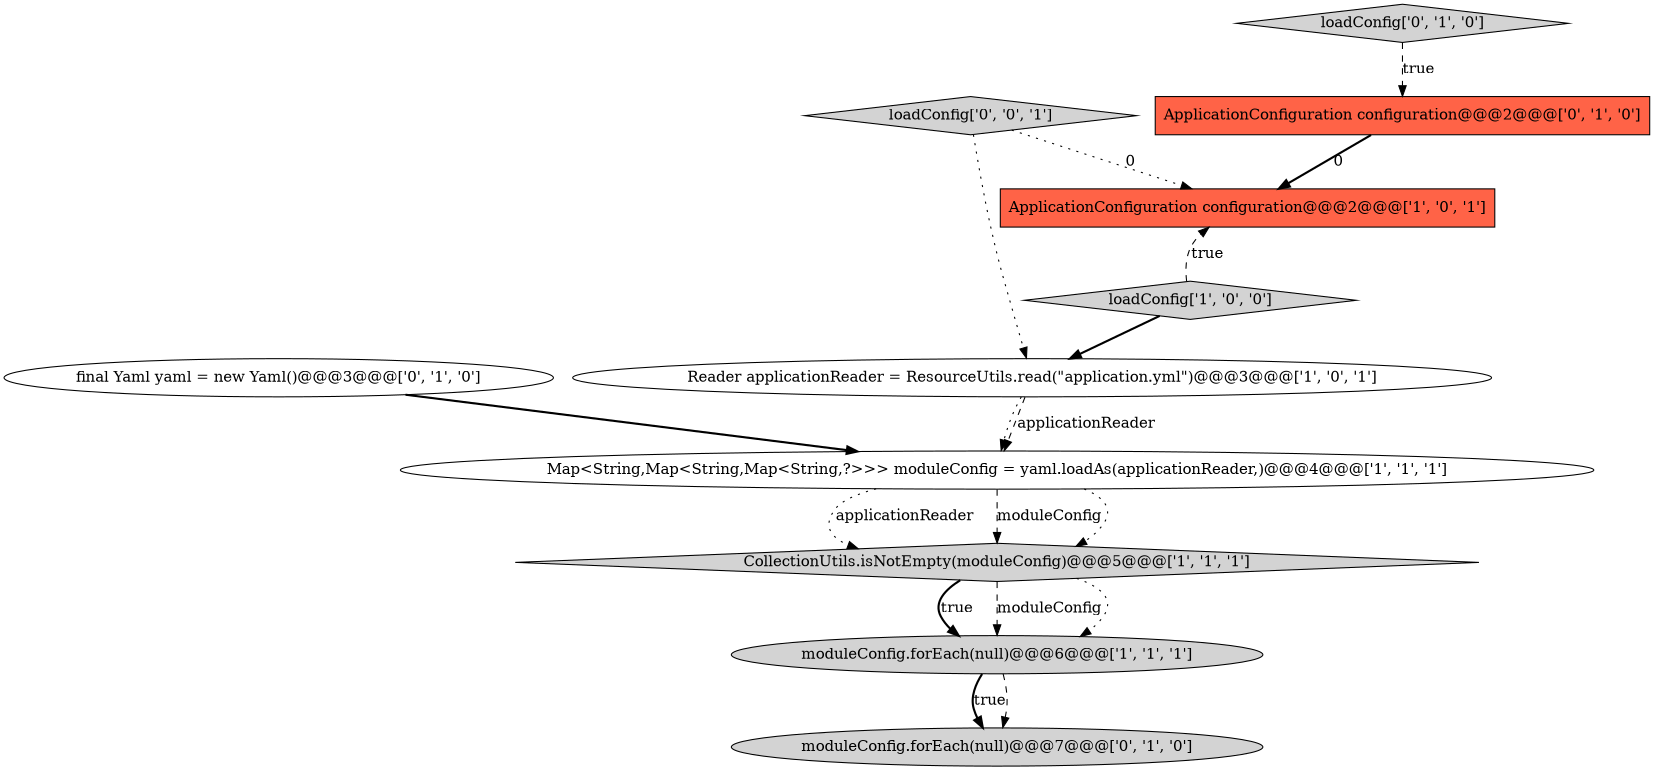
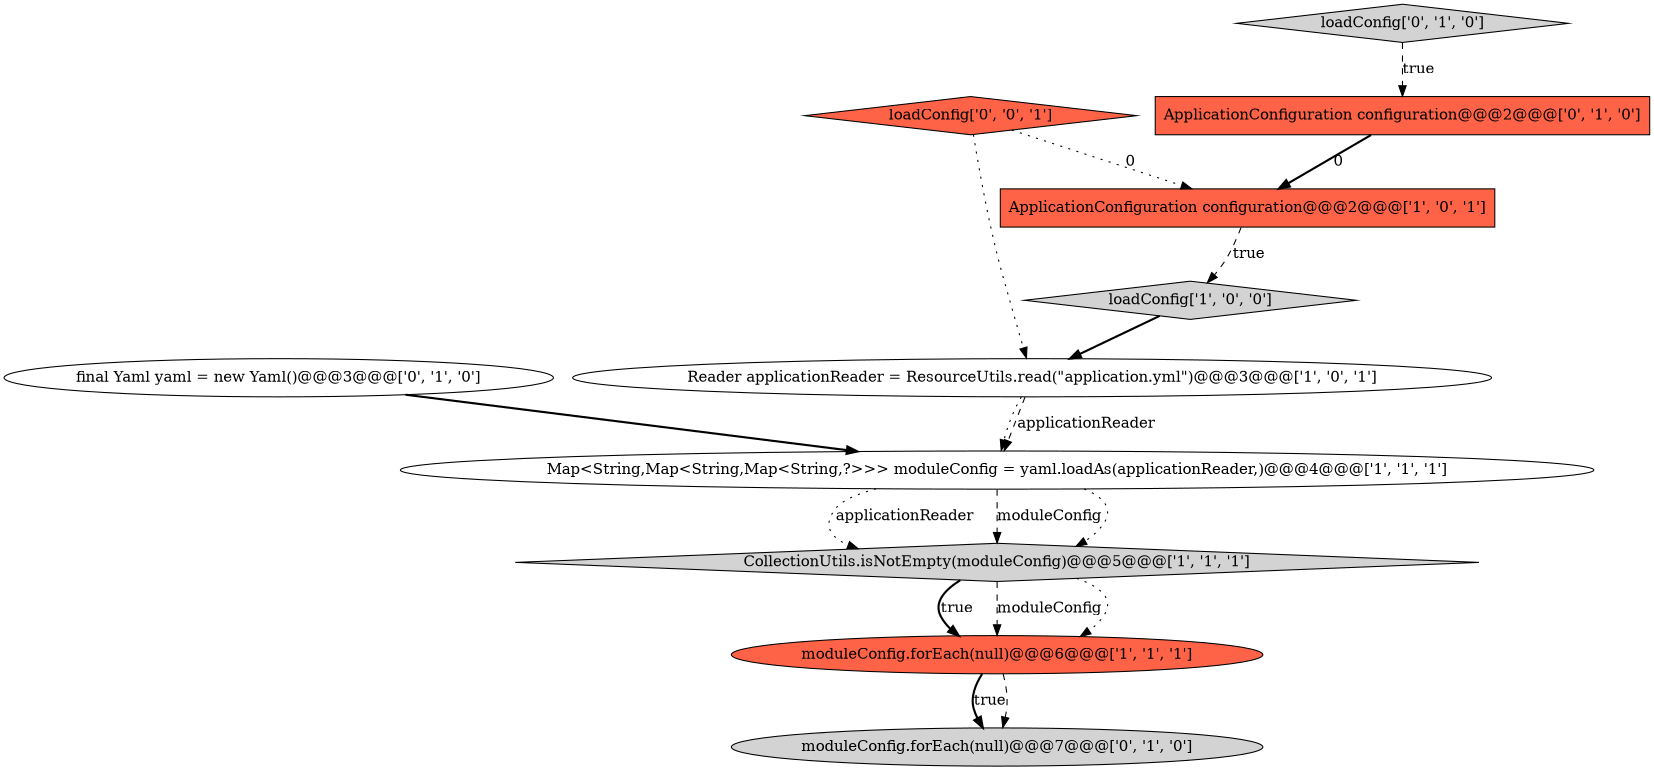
  digraph {
    node [fillcolor=lightgray shape=ellipse style=filled]
    edge [style=dashed]
    n1 [fillcolor=tomato label="ApplicationConfiguration configuration@@@2@@@['1', '0', '1']" shape=box]
    n2 [fillcolor=tomato label="ApplicationConfiguration configuration@@@2@@@['0', '1', '0']" shape=box]
    n3 [label="loadConfig['1', '0', '0']" shape=diamond]
    n4 [fillcolor=white label="Reader applicationReader = ResourceUtils.read(\"application.yml\")@@@3@@@['1', '0', '1']"]
    n5 [fillcolor=white label="Map<String,Map<String,Map<String,?>>> moduleConfig = yaml.loadAs(applicationReader,)@@@4@@@['1', '1', '1']"]
    n6 [fillcolor=white label="final Yaml yaml = new Yaml()@@@3@@@['0', '1', '0']"]
    n7 [label="CollectionUtils.isNotEmpty(moduleConfig)@@@5@@@['1', '1', '1']" shape=diamond]
    n8 [label="loadConfig['0', '1', '0']" shape=diamond]
-   n9 [label="moduleConfig.forEach(null)@@@6@@@['1', '1', '1']"]
+   n9 [fillcolor=tomato label="moduleConfig.forEach(null)@@@6@@@['1', '1', '1']"]
    n10 [label="moduleConfig.forEach(null)@@@7@@@['0', '1', '0']"]
-   n11 [label="loadConfig['0', '0', '1']" shape=diamond]
+   n11 [fillcolor=tomato label="loadConfig['0', '0', '1']" shape=diamond]
    n2 -> n1 [label=0 style=bold]
-   n3 -> n1 [label=true]
+   n1 -> n3 [label=true]
    n3 -> n4 [style=bold]
    n4 -> n5 [label=applicationReader]
    n4 -> n5 [style=dotted]
    n5 -> n7 [label=applicationReader style=dotted]
    n5 -> n7 [label=moduleConfig]
    n5 -> n7 [style=dotted]
    n6 -> n5 [style=bold]
    n7 -> n9 [label=true style=bold]
    n7 -> n9 [label=moduleConfig]
    n7 -> n9 [style=dotted]
    n8 -> n2 [label=true]
    n9 -> n10 [label=true style=bold]
    n9 -> n10
    n11 -> n1 [label=0 style=dotted]
    n11 -> n4 [style=dotted]
  }
